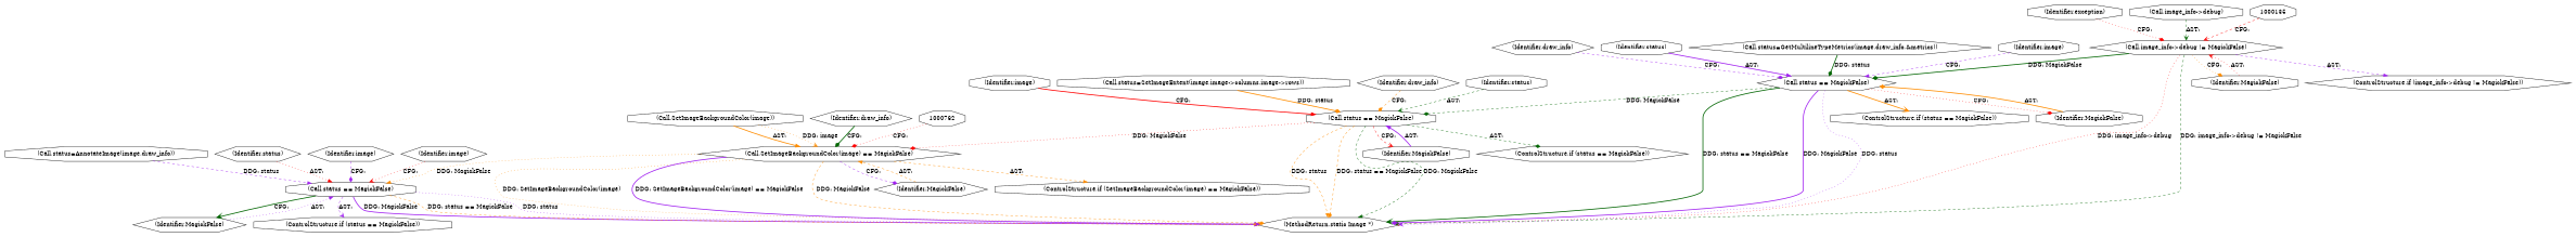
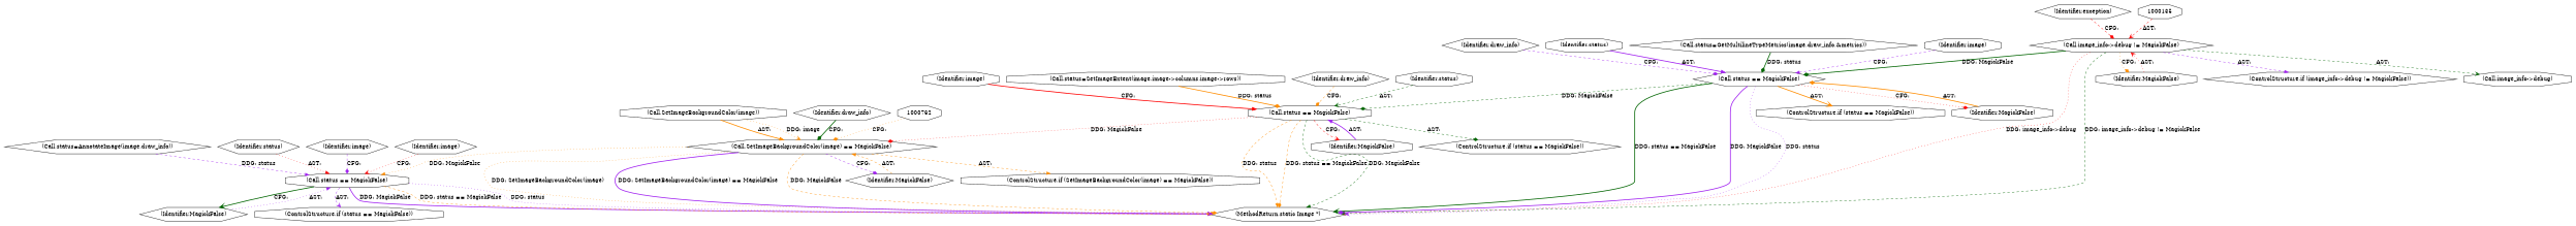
  digraph {
    node [shape=octagon]
    edge [arrowhead=diamond color=darkorange style=dashed]
    n1 [label="(Call,image_info->debug != MagickFalse)" shape=hexagon]
    n2 [label="(Call,status == MagickFalse)" shape=hexagon]
    n3 [label="(MethodReturn,static Image *)" shape=hexagon]
    n4 [label="(Identifier,MagickFalse)"]
    n5 [label="(ControlStructure,if (image_info->debug != MagickFalse))" shape=hexagon]
    n6 [label="(Call,status == MagickFalse)"]
    n7 [label="(ControlStructure,if (status == MagickFalse))"]
    n8 [label="(Identifier,MagickFalse)"]
    n9 [label="(Call,SetImageBackgroundColor(image) == MagickFalse)" shape=hexagon]
    n10 [label="(Identifier,MagickFalse)"]
    n11 [label="(ControlStructure,if (status == MagickFalse))" shape=hexagon]
    n12 [label="(Call,status == MagickFalse)"]
    n13 [label="(Identifier,MagickFalse)" shape=hexagon]
    n14 [label="(ControlStructure,if (SetImageBackgroundColor(image) == MagickFalse))"]
    n15 [label="(Identifier,MagickFalse)" shape=hexagon]
    n16 [label="(ControlStructure,if (status == MagickFalse))"]
    n17 [label="(Call,SetImageBackgroundColor(image))"]
    n18 [label="(Identifier,image)"]
-   n19 [label="(Identifier,exception)"]
+   n19 [label="(Identifier,exception)" shape=hexagon]
    n20 [label="(Call,image_info->debug)"]
    n21 [label="(Identifier,draw_info)" shape=hexagon]
    n22 [label="(Identifier,status)"]
    n23 [label="(Call,status=SetImageExtent(image,image->columns,image->rows))"]
-   n24 [label="(Call,status=AnnotateImage(image,draw_info))"]
+   n24 [label="(Call,status=AnnotateImage(image,draw_info))" shape=hexagon]
    n25 [label="(Identifier,status)" shape=hexagon]
    n26 [label="(Identifier,image)" shape=hexagon]
    n27 [label="(Identifier,image)" shape=hexagon]
    n28 [label="(Identifier,draw_info)" shape=hexagon]
    n29 [label="(Call,status=GetMultilineTypeMetrics(image,draw_info,&metrics))" shape=hexagon]
    n30 [label="(Identifier,image)"]
    n31 [label="(Identifier,status)"]
    n32 [label="(Identifier,draw_info)" shape=hexagon]
    1000135
    1000762
    n1 -> n2 [color=darkgreen label="DDG: MagickFalse" style=bold]
    n1 -> n3 [arrowhead=vee color=red label="DDG: image_info->debug" style=dotted]
    n1 -> n3 [color=darkgreen label="DDG: image_info->debug != MagickFalse"]
    n1 -> n4 [label="CFG: " style=dotted]
    n1 -> n5 [arrowhead=normal color=purple label="AST: "]
    n2 -> n3 [arrowhead=vee color=darkgreen label="DDG: status == MagickFalse" style=bold]
    n2 -> n3 [color=purple label="DDG: MagickFalse" style=bold]
    n2 -> n3 [arrowhead=vee color=purple label="DDG: status" style=dotted]
    n2 -> n6 [color=darkgreen label="DDG: MagickFalse"]
    n2 -> n7 [arrowhead=vee label="AST: " style=bold]
    n2 -> n8 [color=red label="CFG: " style=dotted]
    n4 -> n1 [arrowhead=vee color=red label="AST: " style=dotted]
    n6 -> n3 [arrowhead=normal label="DDG: status"]
    n6 -> n3 [label="DDG: status == MagickFalse"]
    n6 -> n3 [arrowhead=normal color=darkgreen label="DDG: MagickFalse"]
    n6 -> n9 [color=red label="DDG: MagickFalse" style=dotted]
    n6 -> n10 [arrowhead=vee color=red label="CFG: "]
    n6 -> n11 [color=darkgreen label="AST: "]
    n8 -> n2 [label="AST: " style=bold]
    n9 -> n3 [label="DDG: SetImageBackgroundColor(image)" style=dotted]
    n9 -> n3 [arrowhead=normal color=purple label="DDG: SetImageBackgroundColor(image) == MagickFalse" style=bold]
    n9 -> n3 [label="DDG: MagickFalse"]
    n9 -> n12 [arrowhead=normal label="DDG: MagickFalse" style=dotted]
    n9 -> n13 [color=purple label="CFG: "]
    n9 -> n14 [arrowhead=normal label="AST: "]
    n10 -> n6 [arrowhead=normal color=purple label="AST: " style=bold]
    n12 -> n3 [arrowhead=normal color=purple label="DDG: MagickFalse" style=bold]
    n12 -> n3 [label="DDG: status == MagickFalse"]
    n12 -> n3 [arrowhead=vee color=purple label="DDG: status" style=dotted]
    n12 -> n15 [arrowhead=vee color=darkgreen label="CFG: " style=bold]
    n12 -> n16 [arrowhead=vee color=purple label="AST: "]
    n13 -> n9 [arrowhead=normal label="AST: "]
    n15 -> n12 [arrowhead=normal color=purple label="AST: " style=dotted]
    n17 -> n9 [arrowhead=normal label="AST: " style=bold]
    n17 -> n9 [arrowhead=vee label="DDG: image" style=dotted]
    n18 -> n6 [arrowhead=normal color=red label="CFG: " style=bold]
-   n19 -> n1 [color=red label="CFG: " style=dotted]
-   n20 -> n1 [arrowhead=vee color=darkgreen label="AST: "]
+   n19 -> n1 [color=red label="CFG: "]
+   n1 -> n20 [arrowhead=vee color=darkgreen label="AST: "]
    n21 -> n2 [color=purple label="CFG: "]
    n22 -> n2 [arrowhead=normal color=purple label="AST: " style=bold]
    n23 -> n6 [label="DDG: status" style=bold]
    n24 -> n12 [arrowhead=normal color=purple label="DDG: status"]
    n25 -> n12 [arrowhead=normal color=red label="AST: " style=dotted]
    n26 -> n12 [color=purple label="CFG: "]
    n27 -> n12 [arrowhead=vee color=red label="CFG: " style=dotted]
    n28 -> n6 [label="CFG: "]
    n29 -> n2 [color=darkgreen label="DDG: status" style=bold]
    n30 -> n2 [arrowhead=normal color=purple label="CFG: "]
    n31 -> n6 [arrowhead=vee color=darkgreen label="AST: "]
    n32 -> n9 [color=darkgreen label="CFG: " style=bold]
-   1000135 -> n1 [arrowhead=vee color=red label="CFG: "]
-   1000762 -> n9 [color=red label="CFG: " style=dotted]
+   1000135 -> n1 [arrowhead=vee color=red label="AST: "]
+   1000762 -> n9 [label="CFG: " style=dotted]
  }
